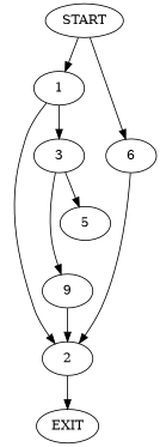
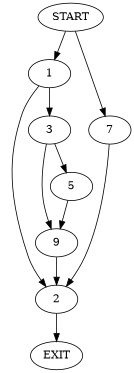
  digraph {
    n1 [label=START]
    1
-   7 [label=6]
+   7
    2
    3
    n6 [label=EXIT]
    n7 [label=9]
    5
    n1 -> 1
    n1 -> 7
    1 -> 2
    1 -> 3
    7 -> 2
    2 -> n6
    3 -> n7
    3 -> 5
    n7 -> 2
+   5 -> n7
  }
